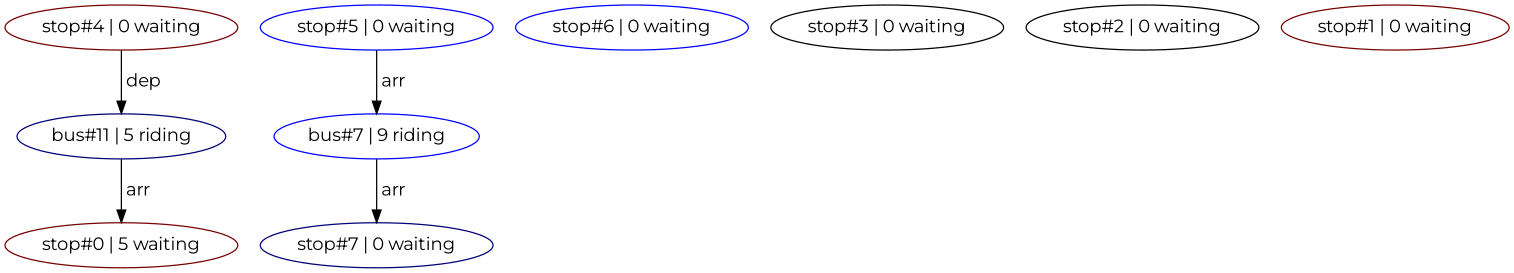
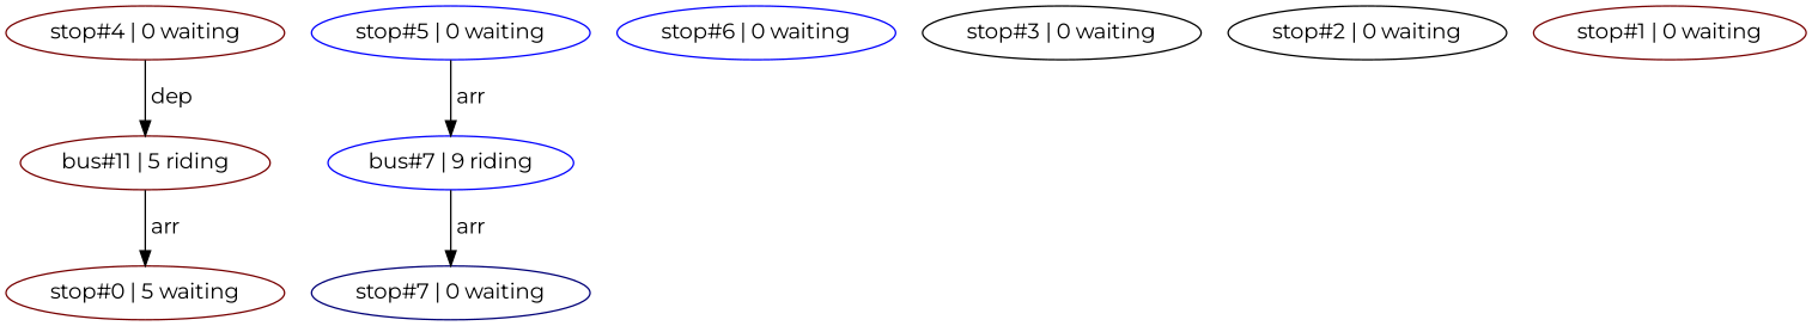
  digraph {
    fontname=Montserrat
    node [color="#770000" fontname=Montserrat]
    edge [fontname=Montserrat]
-   n1 [color="#000077" label="bus#11 | 5 riding"]
+   n1 [label="bus#11 | 5 riding"]
    n2 [label="stop#0 | 5 waiting"]
    n3 [color="#0000FF" label="bus#7 | 9 riding"]
    n4 [color="#000077" label="stop#7 | 0 waiting"]
    n5 [color="#0000FF" label="stop#6 | 0 waiting"]
    n6 [color="#0000FF" label="stop#5 | 0 waiting"]
    n7 [label="stop#4 | 0 waiting"]
    n8 [color="#000000" label="stop#3 | 0 waiting"]
    n9 [color="#000000" label="stop#2 | 0 waiting"]
    n10 [label="stop#1 | 0 waiting"]
    n1 -> n2 [label=" arr"]
    n3 -> n4 [label=" arr"]
    n6 -> n3 [label=" arr"]
    n7 -> n1 [label=" dep"]
  }
